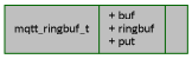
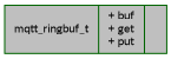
  digraph {
    rankdir=LR
    fontname=Lato
-   n1 [color=darkgreen fillcolor=grey75 fontcolor=black fontname=Lato fontsize=10 height=0.2 label="{mqtt_ringbuf_t\n|+ buf\l+ ringbuf\l+ put\l|}" shape=record style=filled width=0.4]
+   n1 [color=darkgreen fillcolor=grey75 fontcolor=black fontname=Lato fontsize=10 height=0.2 label="{mqtt_ringbuf_t\n|+ buf\l+ get\l+ put\l|}" shape=record style=filled width=0.4]
  }
